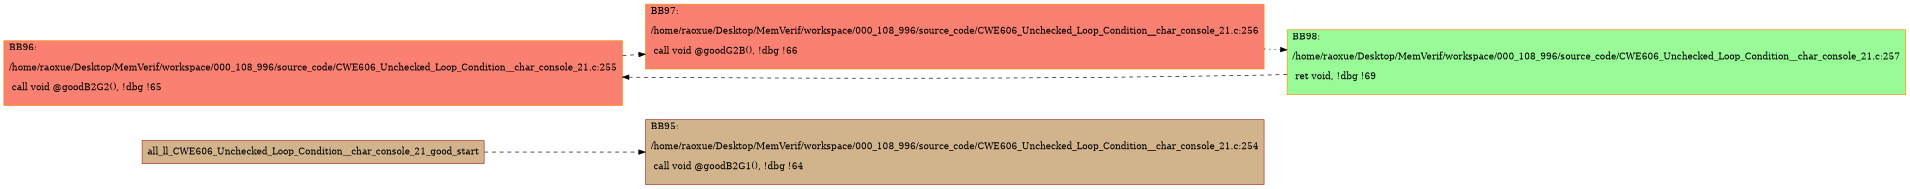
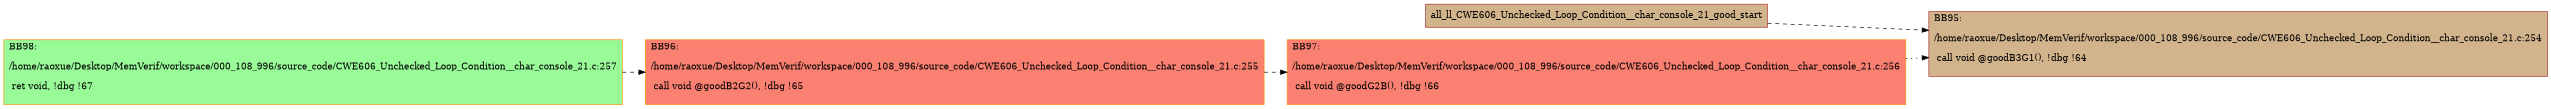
  digraph {
    fontname="DejaVu Serif"
    rankdir=LR
    node [color=darkorange fillcolor=tan fontname="DejaVu Serif" shape=record style=filled]
    edge [fontname="DejaVu Serif" style=dashed]
    n1 [color=brown label="{all_ll_CWE606_Unchecked_Loop_Condition__char_console_21_good_start}"]
-   n2 [color=brown label="{BB95:\l\l/home/raoxue/Desktop/MemVerif/workspace/000_108_996/source_code/CWE606_Unchecked_Loop_Condition__char_console_21.c:254\l\n  call void @goodB2G1(), !dbg !64\l\n}"]
+   n2 [color=brown label="{BB95:\l\l/home/raoxue/Desktop/MemVerif/workspace/000_108_996/source_code/CWE606_Unchecked_Loop_Condition__char_console_21.c:254\l\n  call void @goodB3G1(), !dbg !64\l\n}"]
    n3 [fillcolor=salmon label="{BB96:\l\l/home/raoxue/Desktop/MemVerif/workspace/000_108_996/source_code/CWE606_Unchecked_Loop_Condition__char_console_21.c:255\l\n  call void @goodB2G2(), !dbg !65\l\n}"]
    n4 [fillcolor=salmon label="{BB97:\l\l/home/raoxue/Desktop/MemVerif/workspace/000_108_996/source_code/CWE606_Unchecked_Loop_Condition__char_console_21.c:256\l\n  call void @goodG2B(), !dbg !66\l\n}"]
-   n5 [fillcolor=palegreen label="{BB98:\l\l/home/raoxue/Desktop/MemVerif/workspace/000_108_996/source_code/CWE606_Unchecked_Loop_Condition__char_console_21.c:257\l\n  ret void, !dbg !69\l\n}"]
+   n5 [fillcolor=palegreen label="{BB98:\l\l/home/raoxue/Desktop/MemVerif/workspace/000_108_996/source_code/CWE606_Unchecked_Loop_Condition__char_console_21.c:257\l\n  ret void, !dbg !67\l\n}"]
    n1 -> n2
    n3 -> n4
-   n4 -> n5 [style=dotted]
+   n4 -> n2 [style=dotted]
    n5 -> n3
  }
